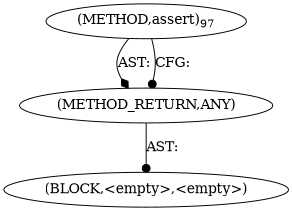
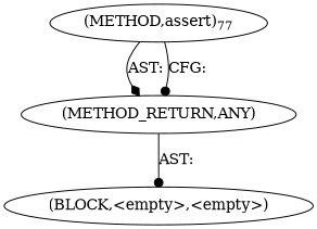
  digraph {
    edge [arrowhead=dot]
-   n1 [label=<(METHOD,assert)<SUB>97</SUB>>]
+   n1 [label=<(METHOD,assert)<SUB>77</SUB>>]
    n2 [label=<(METHOD_RETURN,ANY)>]
    n3 [label=<(BLOCK,&lt;empty&gt;,&lt;empty&gt;)>]
    n1 -> n2 [arrowhead=diamond label="AST: "]
    n1 -> n2 [label="CFG: "]
    n2 -> n3 [label="AST: "]
  }
